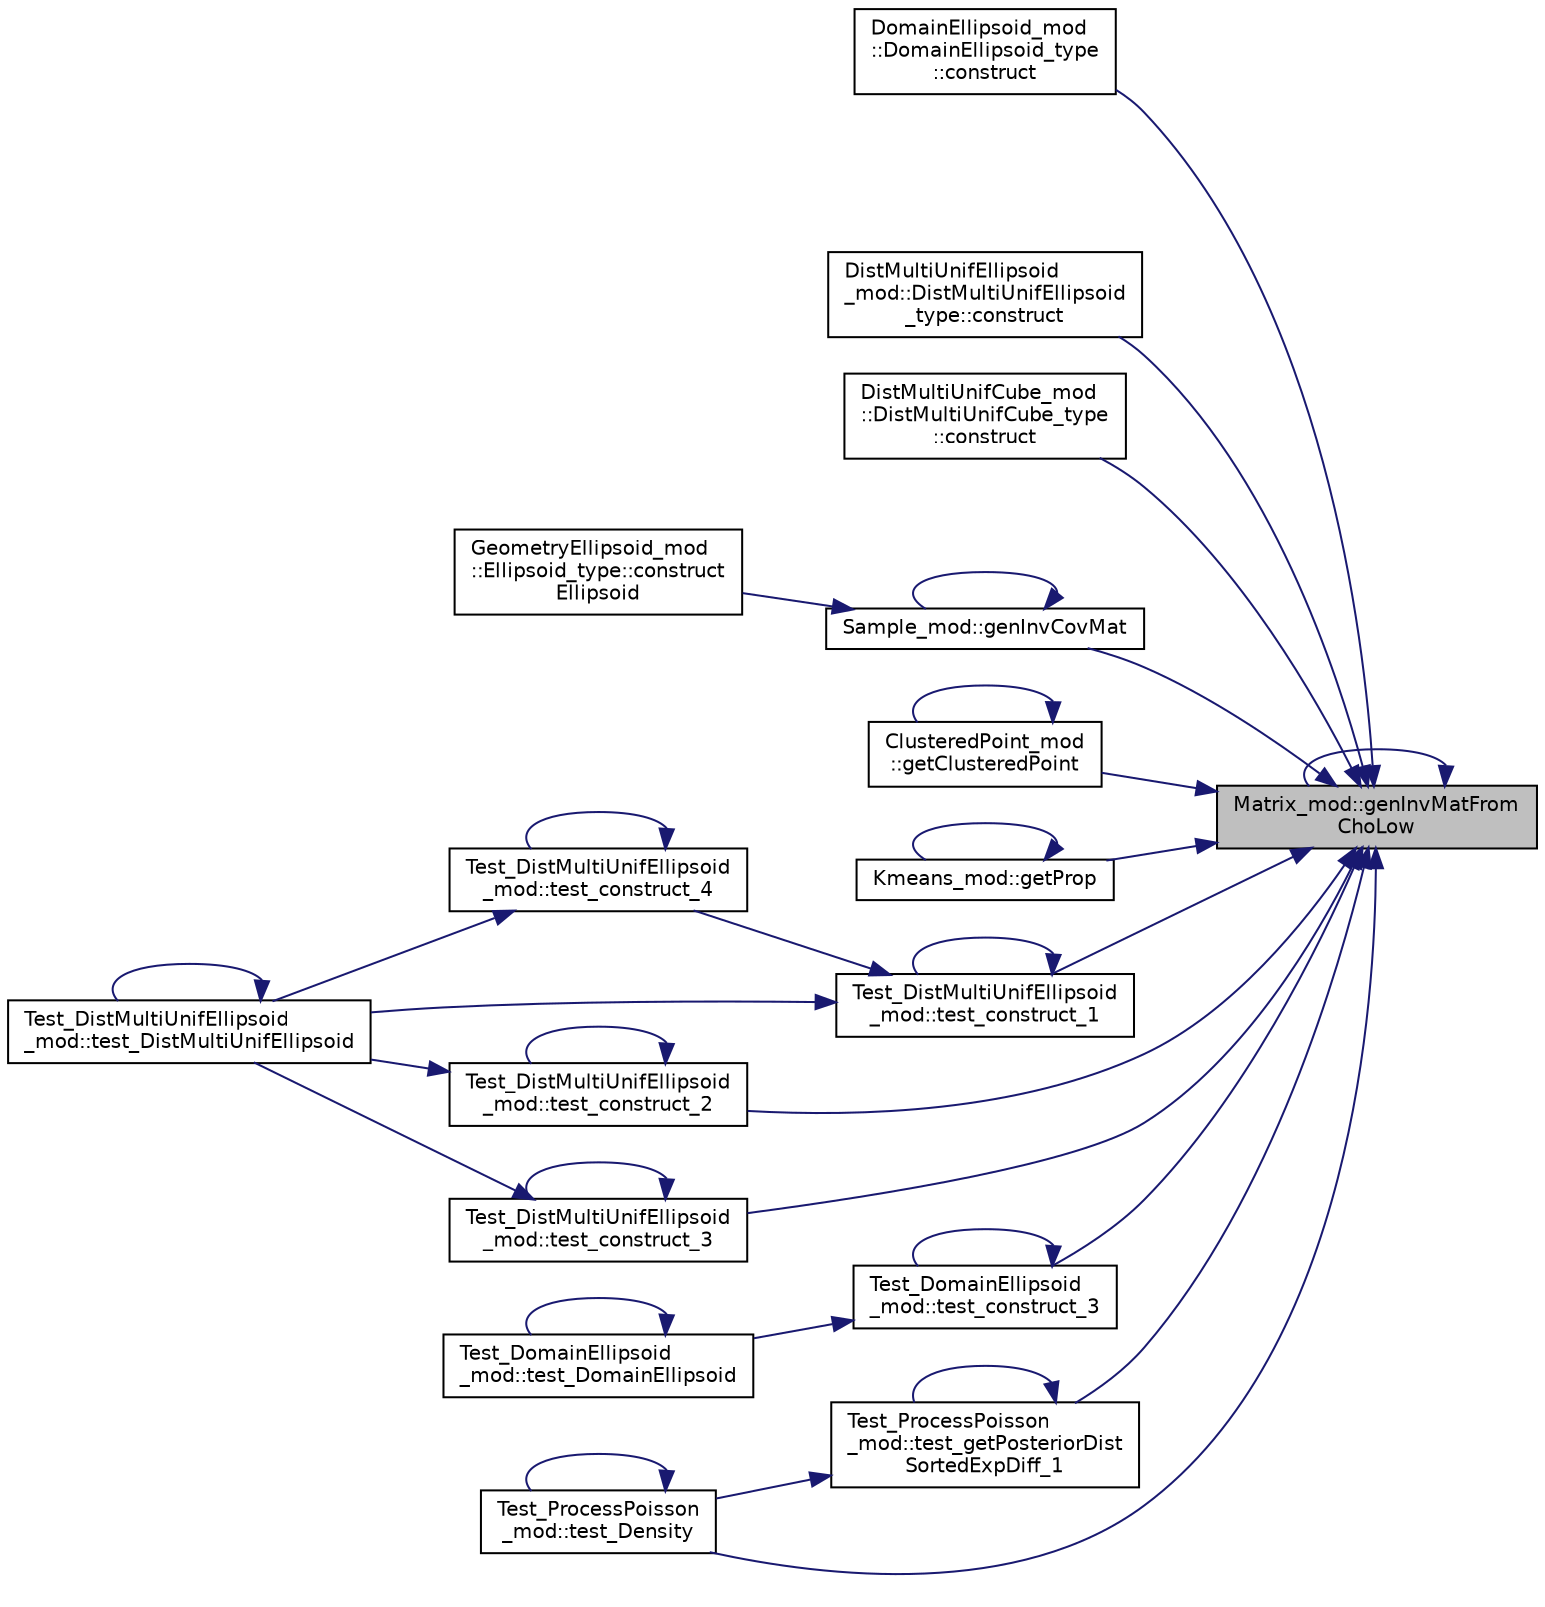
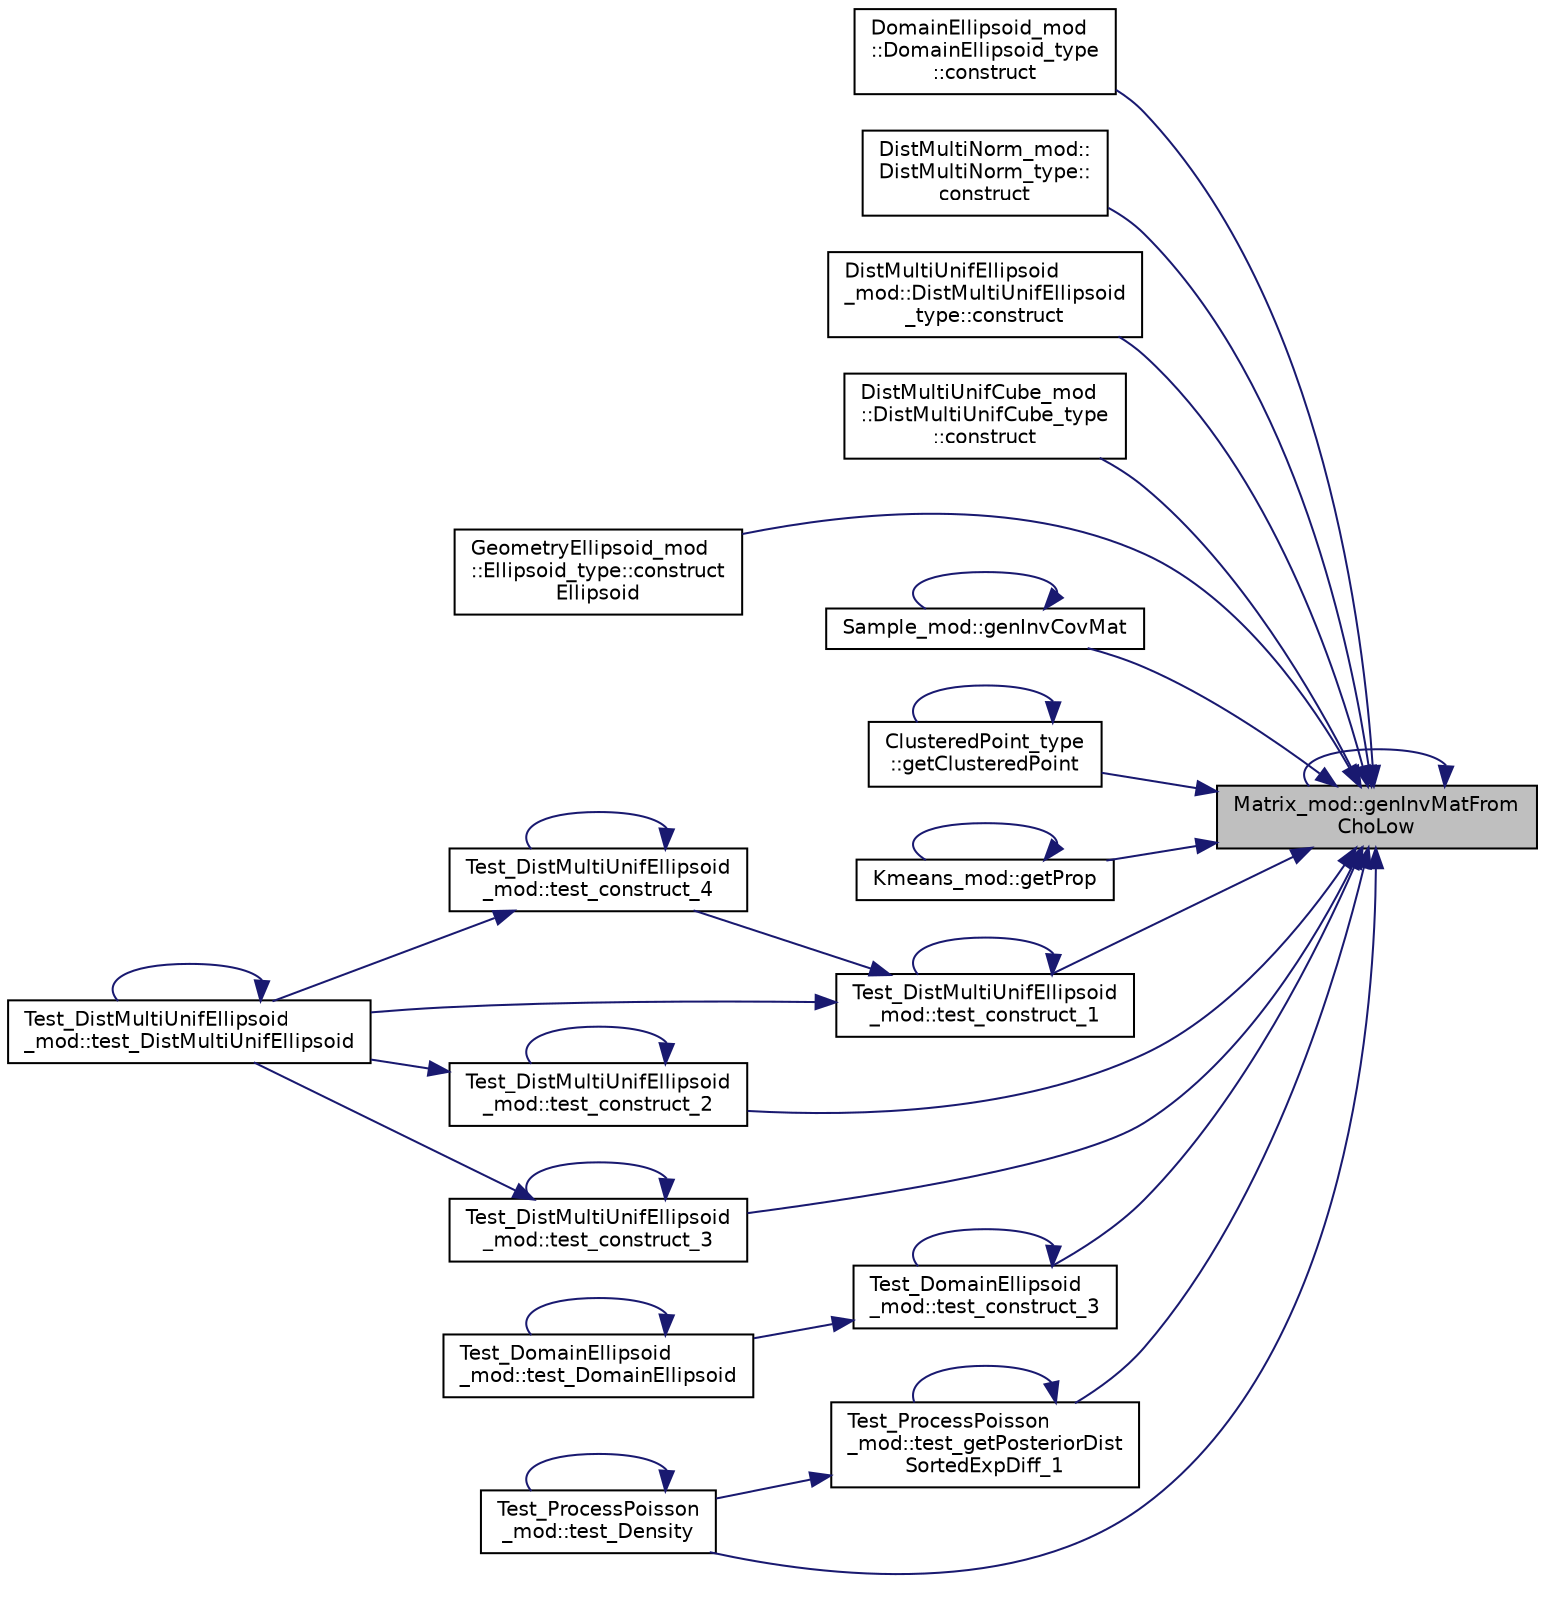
  digraph {
    rankdir=RL
    node [color=black fillcolor=white fontname=Helvetica fontsize=10 shape=record style=filled]
    edge [color=midnightblue dir=back fontname=Helvetica fontsize=10 labelfontname=Helvetica labelfontsize=10 style=solid]
    n1 [fillcolor=grey75 fontcolor=black height=0.2 label="Matrix_mod::genInvMatFrom\lChoLow" width=0.4]
    n2 [height=0.2 label="DomainEllipsoid_mod\l::DomainEllipsoid_type\l::construct" width=0.4]
+   n3 [height=0.2 label="DistMultiNorm_mod::\lDistMultiNorm_type::\lconstruct" width=0.4]
    n4 [height=0.2 label="DistMultiUnifEllipsoid\l_mod::DistMultiUnifEllipsoid\l_type::construct" width=0.4]
    n5 [height=0.2 label="DistMultiUnifCube_mod\l::DistMultiUnifCube_type\l::construct" width=0.4]
    n6 [height=0.2 label="GeometryEllipsoid_mod\l::Ellipsoid_type::construct\lEllipsoid" width=0.4]
    n7 [height=0.2 label="Sample_mod::genInvCovMat" width=0.4]
-   n8 [height=0.2 label="ClusteredPoint_mod\l::getClusteredPoint" width=0.4]
+   n8 [height=0.2 label="ClusteredPoint_type\l::getClusteredPoint" width=0.4]
    n9 [height=0.2 label="Kmeans_mod::getProp" width=0.4]
    n10 [height=0.2 label="Test_DistMultiUnifEllipsoid\l_mod::test_construct_1" width=0.4]
    n11 [height=0.2 label="Test_DistMultiUnifEllipsoid\l_mod::test_construct_2" width=0.4]
    n12 [height=0.2 label="Test_DistMultiUnifEllipsoid\l_mod::test_construct_3" width=0.4]
    n13 [height=0.2 label="Test_DomainEllipsoid\l_mod::test_construct_3" width=0.4]
    n14 [height=0.2 label="Test_ProcessPoisson\l_mod::test_getPosteriorDist\lSortedExpDiff_1" width=0.4]
    n15 [height=0.2 label="Test_ProcessPoisson\l_mod::test_Density" width=0.4]
    n16 [height=0.2 label="Test_DistMultiUnifEllipsoid\l_mod::test_construct_4" width=0.4]
    n17 [height=0.2 label="Test_DistMultiUnifEllipsoid\l_mod::test_DistMultiUnifEllipsoid" width=0.4]
    n18 [height=0.2 label="Test_DomainEllipsoid\l_mod::test_DomainEllipsoid" width=0.4]
    n1 -> n1
    n1 -> n2
+   n1 -> n3
    n1 -> n4
    n1 -> n5
-   n7 -> n6
+   n1 -> n6
    n1 -> n7
    n1 -> n8
    n1 -> n9
    n1 -> n10
    n1 -> n11
    n1 -> n12
    n1 -> n13
    n1 -> n14
    n1 -> n15
    n7 -> n7
    n8 -> n8
    n9 -> n9
    n10 -> n10
    n10 -> n16
    n10 -> n17
    n11 -> n11
    n11 -> n17
    n12 -> n12
    n12 -> n17
    n13 -> n13
    n13 -> n18
    n14 -> n14
    n14 -> n15
    n15 -> n15
    n16 -> n16
    n16 -> n17
    n17 -> n17
    n18 -> n18
  }
